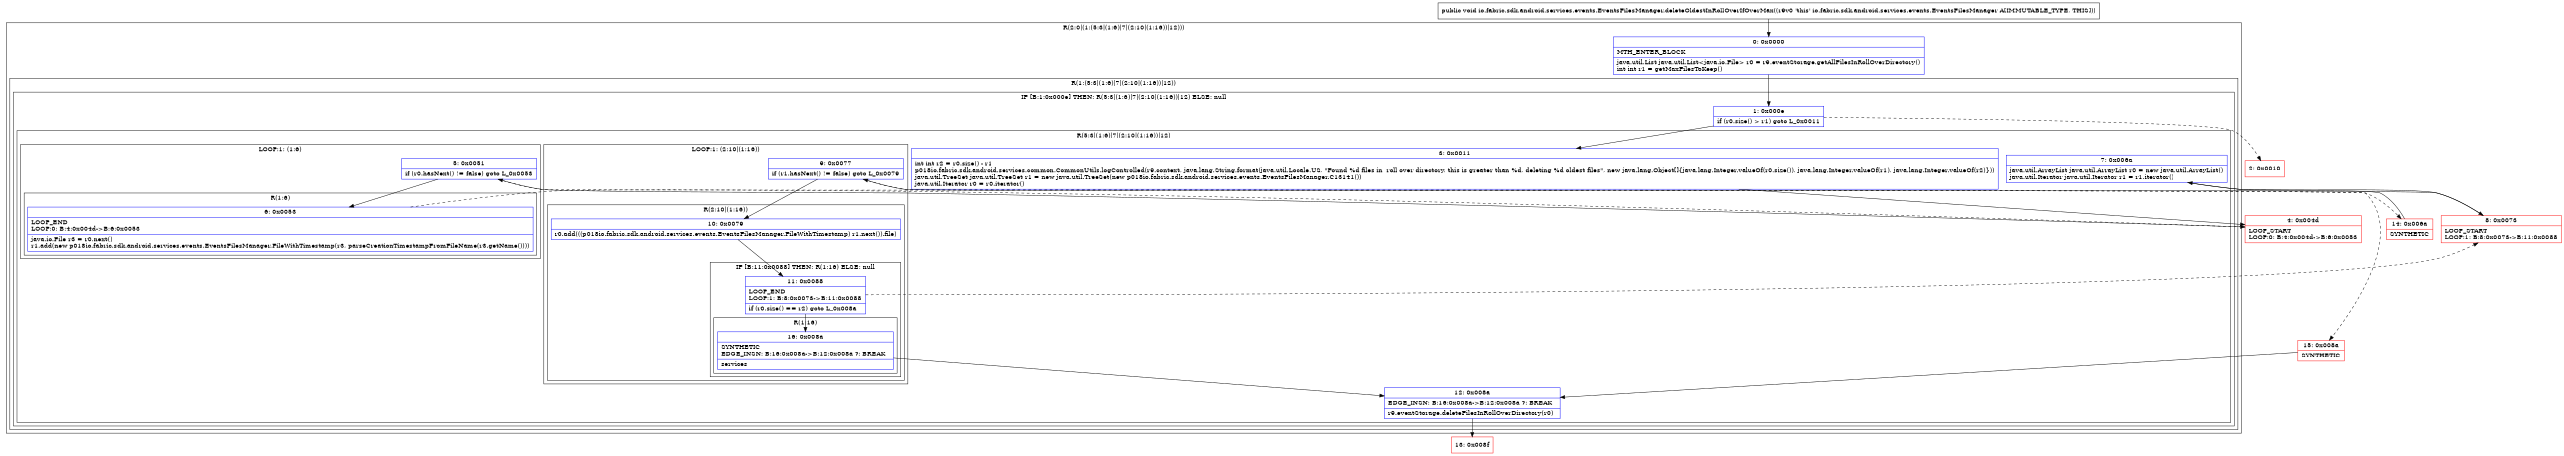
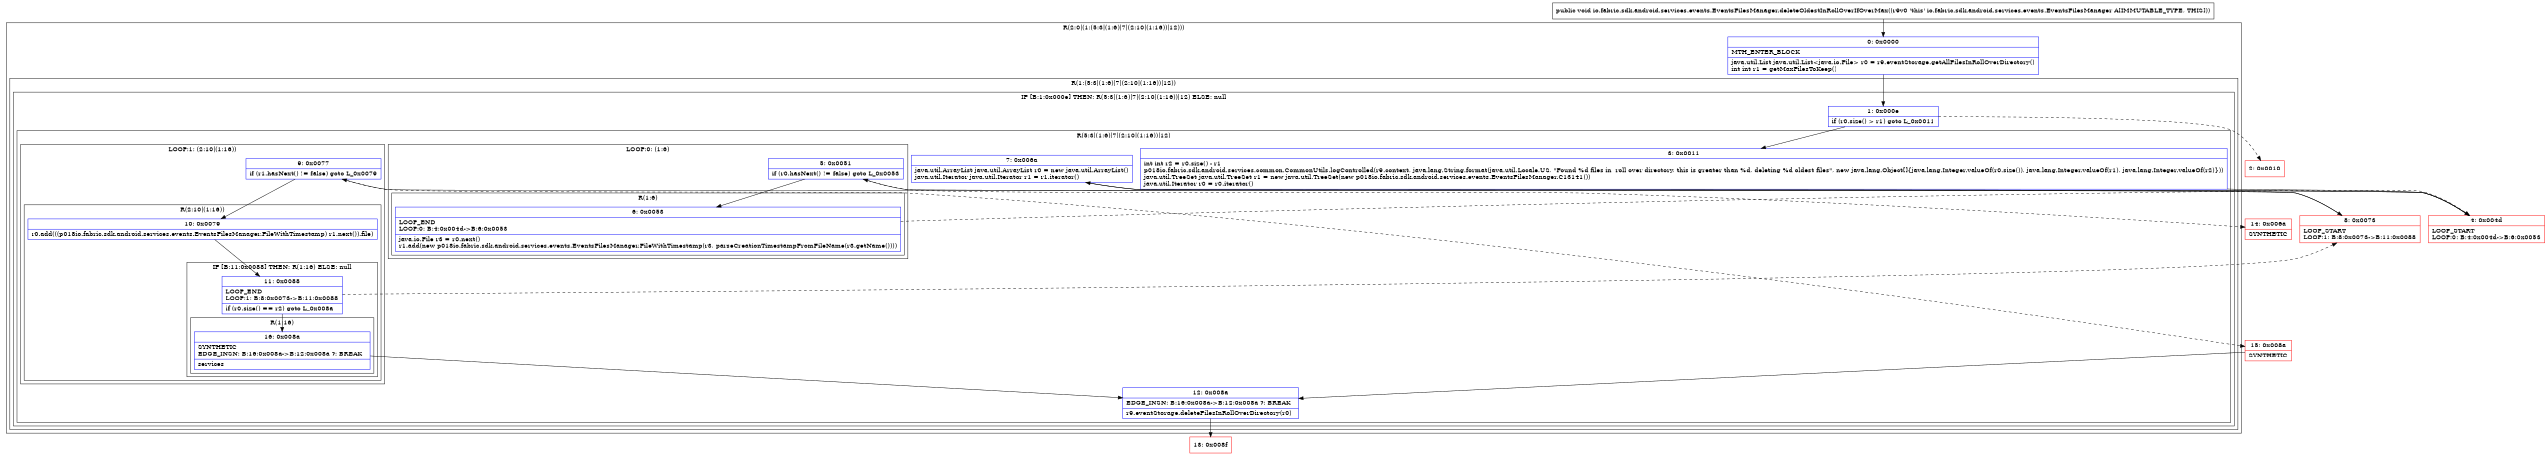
  digraph {
    node [color=blue shape=record]
    n1 [label="{6\:\ 0x0053|LOOP_END\lLOOP:0: B:4:0x004d\-\>B:6:0x0053\l|java.io.File r3 = r0.next()\lr1.add(new p018io.fabric.sdk.android.services.events.EventsFilesManager.FileWithTimestamp(r3, parseCreationTimestampFromFileName(r3.getName())))\l}"]
    n2 [label="{5\:\ 0x0051|if (r0.hasNext() != false) goto L_0x0053\l}"]
    n3 [label="{16\:\ 0x008a|SYNTHETIC\lEDGE_INSN: B:16:0x008a\-\>B:12:0x008a ?: BREAK  \l|services\l}"]
    n4 [label="{11\:\ 0x0088|LOOP_END\lLOOP:1: B:8:0x0073\-\>B:11:0x0088\l|if (r0.size() == r2) goto L_0x008a\l}"]
    n5 [label="{10\:\ 0x0079|r0.add(((p018io.fabric.sdk.android.services.events.EventsFilesManager.FileWithTimestamp) r1.next()).file)\l}"]
    n6 [label="{9\:\ 0x0077|if (r1.hasNext() != false) goto L_0x0079\l}"]
    n7 [label="{3\:\ 0x0011|int int r2 = r0.size() \- r1\lp018io.fabric.sdk.android.services.common.CommonUtils.logControlled(r9.context, java.lang.String.format(java.util.Locale.US, \"Found %d files in  roll over directory, this is greater than %d, deleting %d oldest files\", new java.lang.Object[]\{java.lang.Integer.valueOf(r0.size()), java.lang.Integer.valueOf(r1), java.lang.Integer.valueOf(r2)\}))\ljava.util.TreeSet java.util.TreeSet r1 = new java.util.TreeSet(new p018io.fabric.sdk.android.services.events.EventsFilesManager.C13141())\ljava.util.Iterator r0 = r0.iterator()\l}"]
    n8 [label="{7\:\ 0x006a|java.util.ArrayList java.util.ArrayList r0 = new java.util.ArrayList()\ljava.util.Iterator java.util.Iterator r1 = r1.iterator()\l}"]
    n9 [label="{12\:\ 0x008a|EDGE_INSN: B:16:0x008a\-\>B:12:0x008a ?: BREAK  \l|r9.eventStorage.deleteFilesInRollOverDirectory(r0)\l}"]
    n10 [label="{1\:\ 0x000e|if (r0.size() \> r1) goto L_0x0011\l}"]
    n11 [label="{0\:\ 0x0000|MTH_ENTER_BLOCK\l|java.util.List java.util.List\<java.io.File\> r0 = r9.eventStorage.getAllFilesInRollOverDirectory()\lint int r1 = getMaxFilesToKeep()\l}"]
    n12 [color=red label="{4\:\ 0x004d|LOOP_START\lLOOP:0: B:4:0x004d\-\>B:6:0x0053\l}"]
    n13 [color=red label="{14\:\ 0x006a|SYNTHETIC\l}"]
    n14 [color=red label="{8\:\ 0x0073|LOOP_START\lLOOP:1: B:8:0x0073\-\>B:11:0x0088\l}"]
    n15 [color=red label="{15\:\ 0x008a|SYNTHETIC\l}"]
    n16 [color=red label="{13\:\ 0x008f}"]
    n17 [color=red label="{2\:\ 0x0010}"]
    n18 [label="{public void io.fabric.sdk.android.services.events.EventsFilesManager.deleteOldestInRollOverIfOverMax((r9v0 'this' io.fabric.sdk.android.services.events.EventsFilesManager A[IMMUTABLE_TYPE, THIS])) }" color=""]
    subgraph cluster_1 {
      label="R(2:0|(1:(5:3|(1:6)|7|(2:10|(1:16))|12)))"
      n11
      subgraph cluster_2 {
        label="R(1:(5:3|(1:6)|7|(2:10|(1:16))|12))"
        subgraph cluster_3 {
          label="IF [B:1:0x000e] THEN: R(5:3|(1:6)|7|(2:10|(1:16))|12) ELSE: null"
          n10
          subgraph cluster_4 {
            label="R(5:3|(1:6)|7|(2:10|(1:16))|12)"
            n7
            n8
            n9
            subgraph cluster_5 {
-             label="LOOP:1: (1:6)"
+             label="LOOP:0: (1:6)"
              n2
              subgraph cluster_6 {
                label="R(1:6)"
                n1
              }
            }
            subgraph cluster_7 {
              label="LOOP:1: (2:10|(1:16))"
              n6
              subgraph cluster_8 {
                label="R(2:10|(1:16))"
                n5
                subgraph cluster_9 {
                  label="IF [B:11:0x0088] THEN: R(1:16) ELSE: null"
                  n4
                  subgraph cluster_10 {
                    label="R(1:16)"
                    n3
                  }
                }
              }
            }
          }
        }
      }
    }
    n1 -> n12 [style=dashed]
    n2 -> n1
    n2 -> n13 [style=dashed]
    n3 -> n9
    n4 -> n3
    n4 -> n14 [style=dashed]
    n5 -> n4
    n6 -> n5
    n6 -> n15 [style=dashed]
    n7 -> n12
    n8 -> n14
    n9 -> n16
    n10 -> n7
    n10 -> n17 [style=dashed]
    n11 -> n10
    n12 -> n2
-   n13 -> n8
+   n12 -> n8
    n14 -> n6
    n15 -> n9
    n18 -> n11
  }
